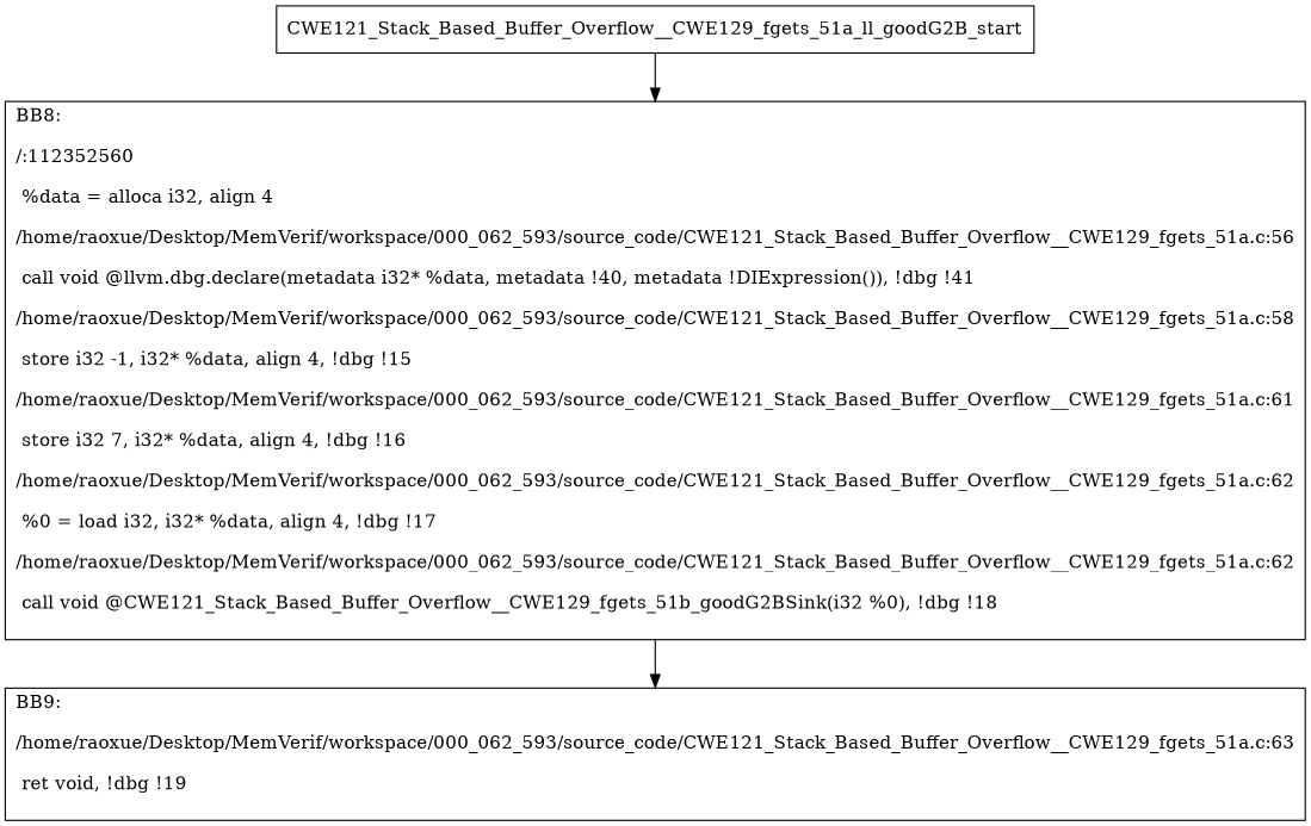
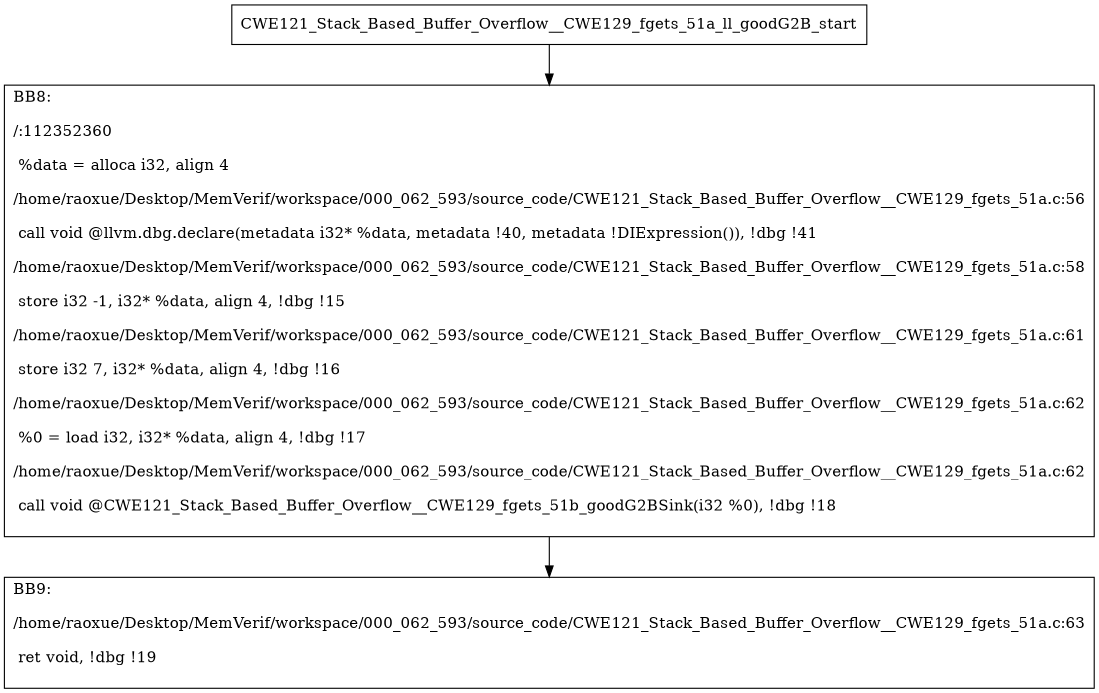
  digraph {
    node [shape=record]
    n1 [label="{CWE121_Stack_Based_Buffer_Overflow__CWE129_fgets_51a_ll_goodG2B_start}"]
-   n2 [label="{BB8:\l\l/:112352560\l\n  %data = alloca i32, align 4\l\n/home/raoxue/Desktop/MemVerif/workspace/000_062_593/source_code/CWE121_Stack_Based_Buffer_Overflow__CWE129_fgets_51a.c:56\l\n  call void @llvm.dbg.declare(metadata i32* %data, metadata !40, metadata !DIExpression()), !dbg !41\l\n/home/raoxue/Desktop/MemVerif/workspace/000_062_593/source_code/CWE121_Stack_Based_Buffer_Overflow__CWE129_fgets_51a.c:58\l\n  store i32 -1, i32* %data, align 4, !dbg !15\l\n/home/raoxue/Desktop/MemVerif/workspace/000_062_593/source_code/CWE121_Stack_Based_Buffer_Overflow__CWE129_fgets_51a.c:61\l\n  store i32 7, i32* %data, align 4, !dbg !16\l\n/home/raoxue/Desktop/MemVerif/workspace/000_062_593/source_code/CWE121_Stack_Based_Buffer_Overflow__CWE129_fgets_51a.c:62\l\n  %0 = load i32, i32* %data, align 4, !dbg !17\l\n/home/raoxue/Desktop/MemVerif/workspace/000_062_593/source_code/CWE121_Stack_Based_Buffer_Overflow__CWE129_fgets_51a.c:62\l\n  call void @CWE121_Stack_Based_Buffer_Overflow__CWE129_fgets_51b_goodG2BSink(i32 %0), !dbg !18\l\n}"]
+   n2 [label="{BB8:\l\l/:112352360\l\n  %data = alloca i32, align 4\l\n/home/raoxue/Desktop/MemVerif/workspace/000_062_593/source_code/CWE121_Stack_Based_Buffer_Overflow__CWE129_fgets_51a.c:56\l\n  call void @llvm.dbg.declare(metadata i32* %data, metadata !40, metadata !DIExpression()), !dbg !41\l\n/home/raoxue/Desktop/MemVerif/workspace/000_062_593/source_code/CWE121_Stack_Based_Buffer_Overflow__CWE129_fgets_51a.c:58\l\n  store i32 -1, i32* %data, align 4, !dbg !15\l\n/home/raoxue/Desktop/MemVerif/workspace/000_062_593/source_code/CWE121_Stack_Based_Buffer_Overflow__CWE129_fgets_51a.c:61\l\n  store i32 7, i32* %data, align 4, !dbg !16\l\n/home/raoxue/Desktop/MemVerif/workspace/000_062_593/source_code/CWE121_Stack_Based_Buffer_Overflow__CWE129_fgets_51a.c:62\l\n  %0 = load i32, i32* %data, align 4, !dbg !17\l\n/home/raoxue/Desktop/MemVerif/workspace/000_062_593/source_code/CWE121_Stack_Based_Buffer_Overflow__CWE129_fgets_51a.c:62\l\n  call void @CWE121_Stack_Based_Buffer_Overflow__CWE129_fgets_51b_goodG2BSink(i32 %0), !dbg !18\l\n}"]
    n3 [label="{BB9:\l\l/home/raoxue/Desktop/MemVerif/workspace/000_062_593/source_code/CWE121_Stack_Based_Buffer_Overflow__CWE129_fgets_51a.c:63\l\n  ret void, !dbg !19\l\n}"]
    n1 -> n2
    n2 -> n3
  }
